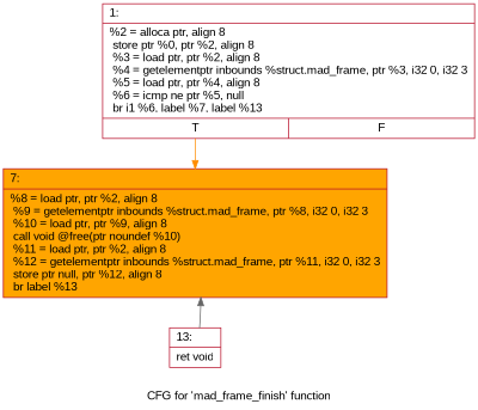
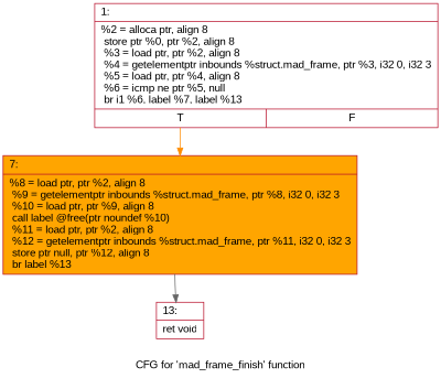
  digraph {
    fontname="Liberation Sans"
    label="CFG for 'mad_frame_finish' function"
    node [color="#b70d28ff" fillcolor=white fontname="Liberation Sans" shape=record style=filled]
    edge [fontname="Liberation Sans"]
    n1 [label="{1:\l|  %2 = alloca ptr, align 8\l  store ptr %0, ptr %2, align 8\l  %3 = load ptr, ptr %2, align 8\l  %4 = getelementptr inbounds %struct.mad_frame, ptr %3, i32 0, i32 3\l  %5 = load ptr, ptr %4, align 8\l  %6 = icmp ne ptr %5, null\l  br i1 %6, label %7, label %13\l|{<s0>T|<s1>F}}"]
-   n2 [fillcolor=orange label="{7:\l|  %8 = load ptr, ptr %2, align 8\l  %9 = getelementptr inbounds %struct.mad_frame, ptr %8, i32 0, i32 3\l  %10 = load ptr, ptr %9, align 8\l  call void @free(ptr noundef %10)\l  %11 = load ptr, ptr %2, align 8\l  %12 = getelementptr inbounds %struct.mad_frame, ptr %11, i32 0, i32 3\l  store ptr null, ptr %12, align 8\l  br label %13\l}"]
+   n2 [fillcolor=orange label="{7:\l|  %8 = load ptr, ptr %2, align 8\l  %9 = getelementptr inbounds %struct.mad_frame, ptr %8, i32 0, i32 3\l  %10 = load ptr, ptr %9, align 8\l  call label @free(ptr noundef %10)\l  %11 = load ptr, ptr %2, align 8\l  %12 = getelementptr inbounds %struct.mad_frame, ptr %11, i32 0, i32 3\l  store ptr null, ptr %12, align 8\l  br label %13\l}"]
    n3 [label="{13:\l|  ret void\l}"]
    n1 -> n2 [color=darkorange tailport=s0]
-   n3 -> n2 [color=gray40]
+   n2 -> n3 [color=gray40]
  }
